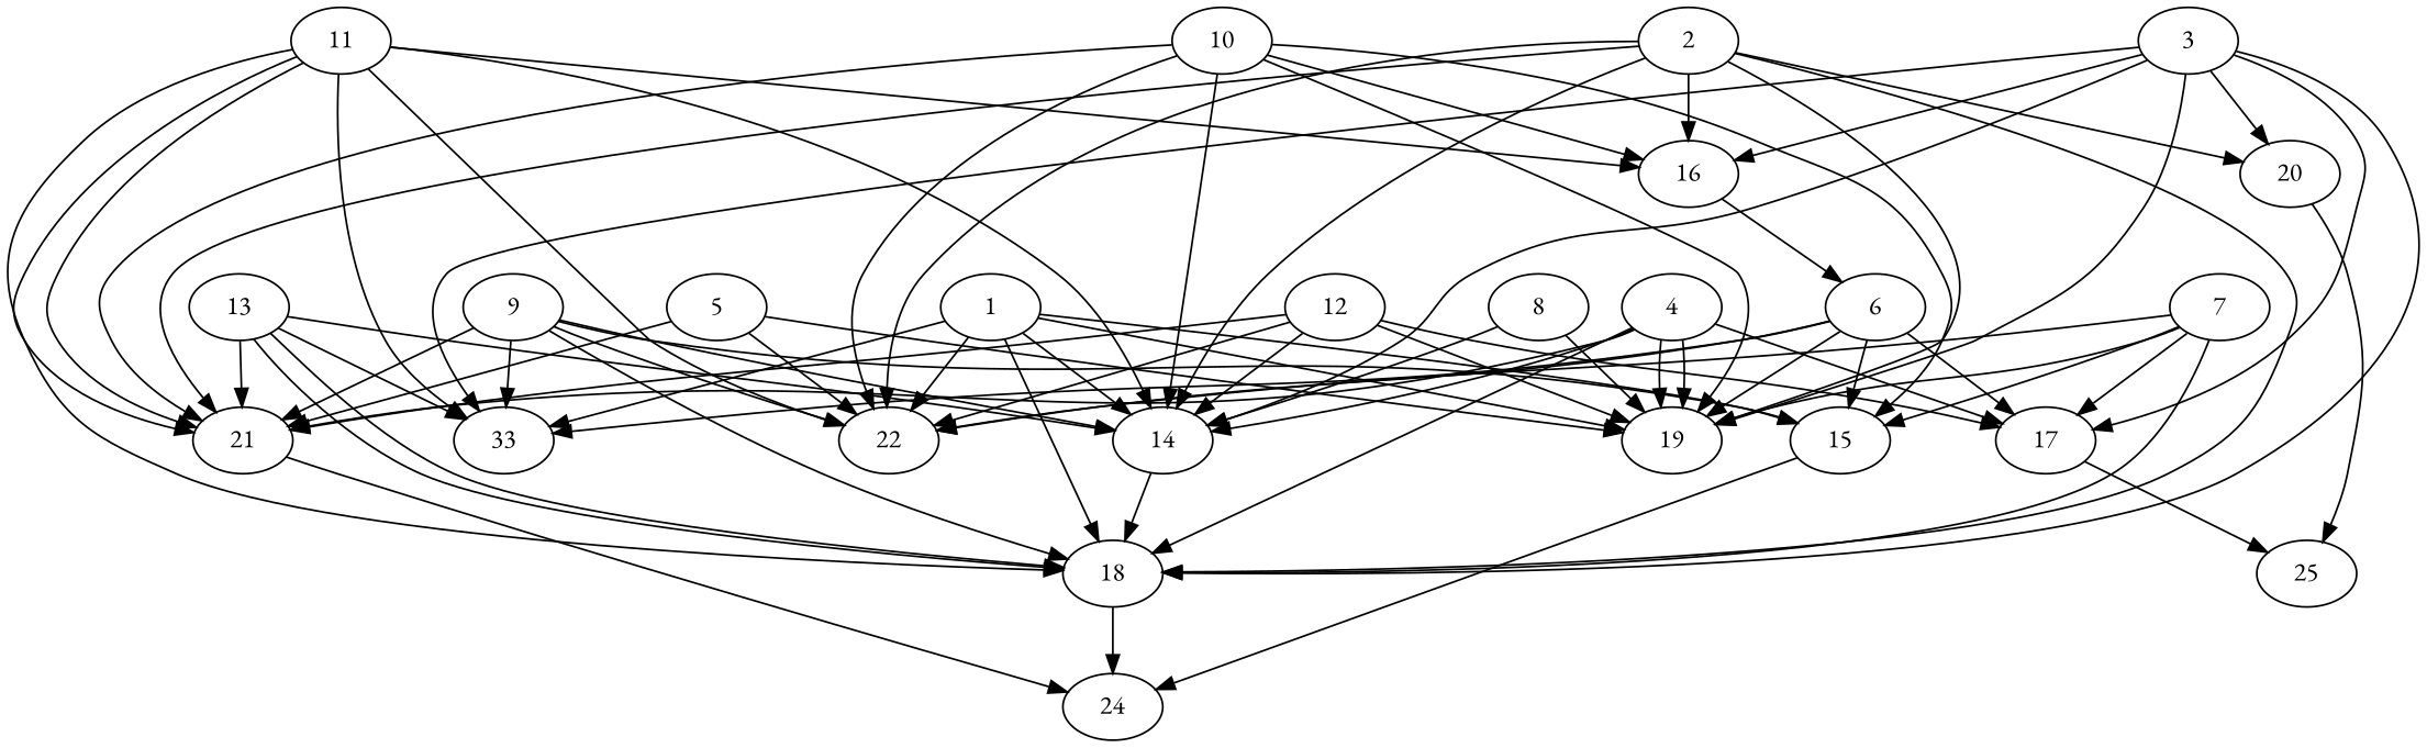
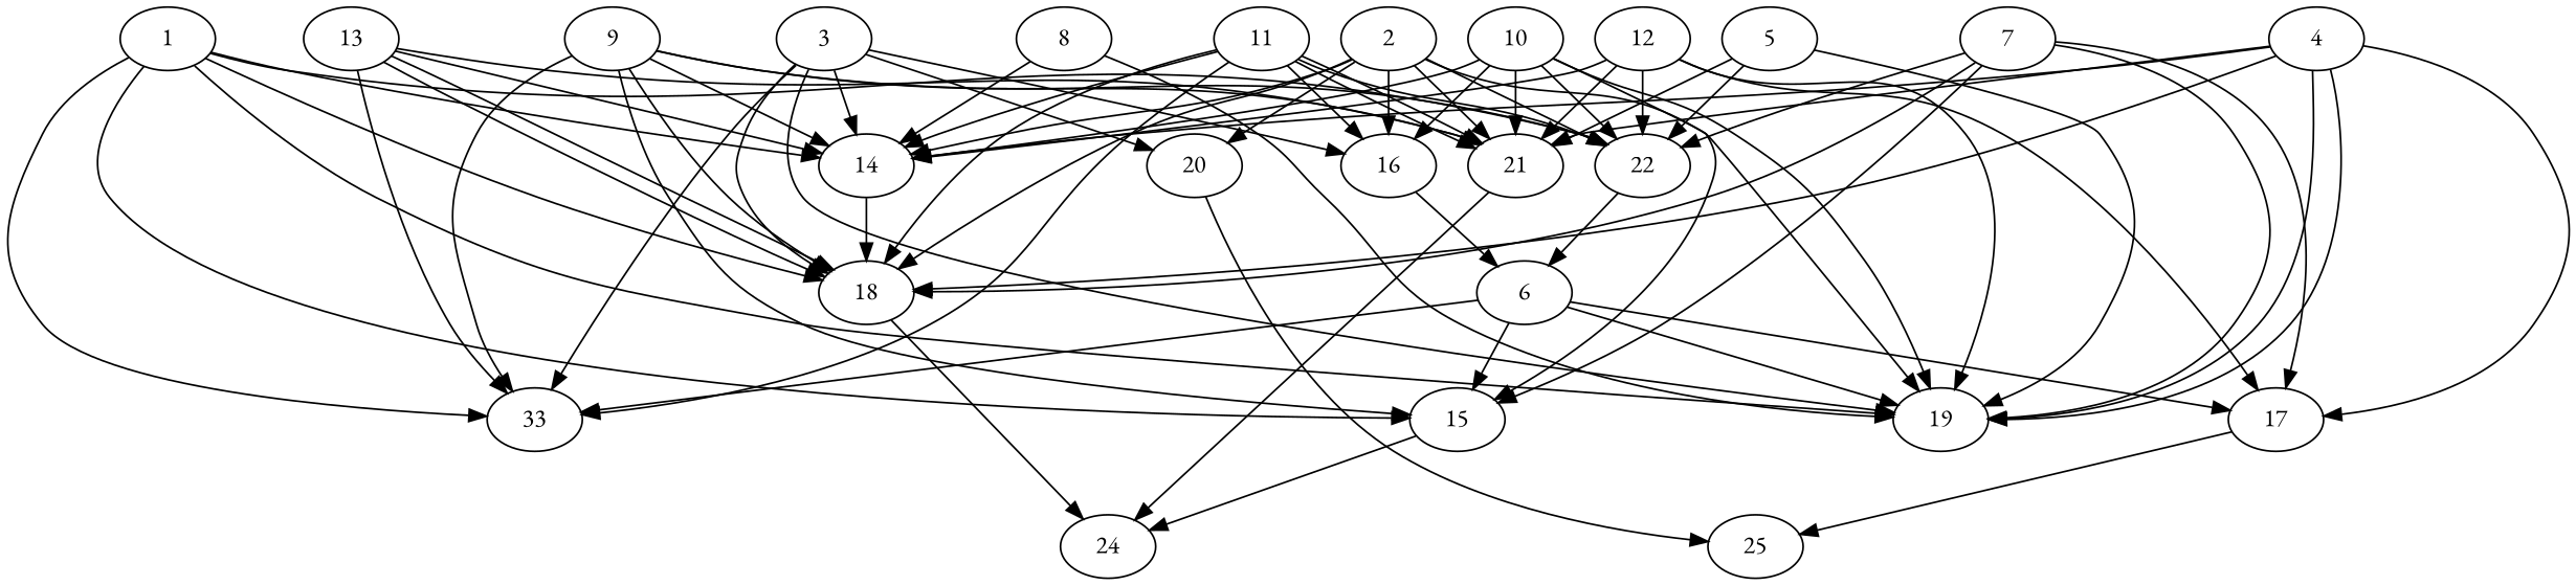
  digraph {
    fontname="EB Garamond"
    node [alpha=0.09 fontname="EB Garamond"]
    edge [fontname="EB Garamond"]
    1 [alpha=0.05 expect_size=43717632]
    14 [expect_size=6126592]
    15 [expect_size=36912128]
    18 [alpha=0.01 expect_size=29057024]
    19 [alpha=0.06 expect_size=11758592]
    22 [alpha=0.06 expect_size=38177792]
    n7 [alpha=0.08 expect_size=18867200 label=33]
    24 [alpha=0.16 expect_size=16297984]
    2 [alpha=0.01 expect_size=43068416]
    16 [expect_size=44609536]
    20 [alpha=0.10 expect_size=26944512]
    21 [alpha=0.10 expect_size=28697600]
    6 [alpha=0.03 expect_size=51064832]
    25 [alpha=0.15 expect_size=36953088]
    3 [alpha=0.04 expect_size=17743872]
    17 [alpha=0.10 expect_size=50546688]
    4 [alpha=0.13 expect_size=21541888]
    5 [alpha=0.03 expect_size=30370816]
    7 [alpha=0.11 expect_size=51978240]
    8 [alpha=0.13 expect_size=44419072]
    9 [alpha=0.06 expect_size=26552320]
    10 [alpha=0.01 expect_size=8117248]
    11 [alpha=0.04 expect_size=28596224]
    12 [alpha=0.12 expect_size=40638464]
    13 [alpha=0.19 expect_size=43571200]
    1 -> 14
    1 -> 15
    1 -> 18
    1 -> 19
    1 -> 22
    1 -> n7
    14 -> 18
    15 -> 24
    18 -> 24
    2 -> 14
    2 -> 18
    2 -> 19
    2 -> 22
    2 -> 16
    2 -> 20
    2 -> 21
    16 -> 6
    20 -> 25
    21 -> 24
    6 -> 15
    6 -> 19
-   6 -> 22
+   22 -> 6
    6 -> n7
    6 -> 17
    3 -> 14
    3 -> 18
    3 -> 19
    3 -> n7
    3 -> 16
    3 -> 20
-   3 -> 17
    17 -> 25
    4 -> 14
    4 -> 18
    4 -> 19
    4 -> 19
    4 -> 21
    4 -> 17
    5 -> 19
    5 -> 22
    5 -> 21
    7 -> 15
    7 -> 18
    7 -> 19
    7 -> 22
    7 -> 17
    8 -> 14
    8 -> 19
    9 -> 14
    9 -> 15
    9 -> 18
    9 -> 22
    9 -> n7
    9 -> 21
    10 -> 14
    10 -> 15
    10 -> 19
    10 -> 22
    10 -> 16
    10 -> 21
    11 -> 14
    11 -> 18
    11 -> 22
    11 -> n7
    11 -> 16
    11 -> 21
    11 -> 21
    12 -> 14
    12 -> 19
    12 -> 22
    12 -> 21
    12 -> 17
    13 -> 14
    13 -> 18
    13 -> 18
    13 -> n7
    13 -> 21
  }
